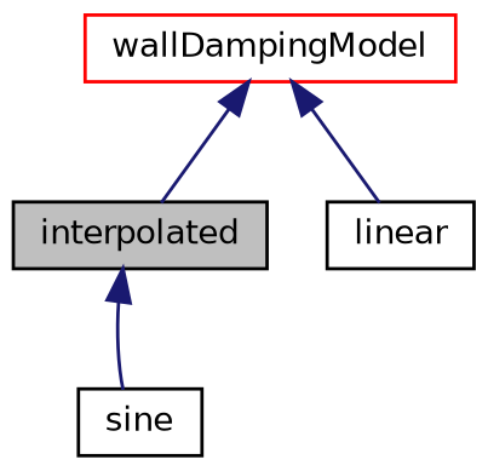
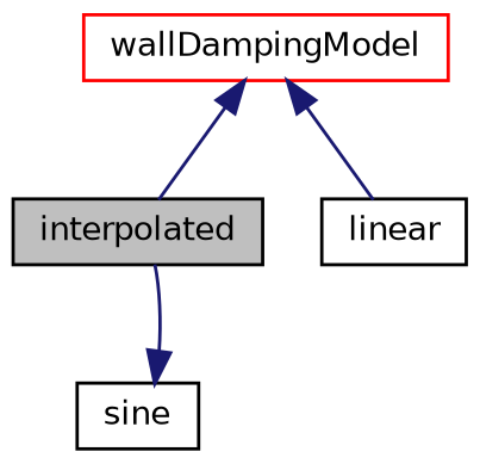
  digraph {
    node [color=black fontname=Helvetica fontsize=10 shape=record]
    edge [color=midnightblue dir=back fontname=Helvetica fontsize=10 labelfontname=Helvetica labelfontsize=10 style=solid]
    n1 [fillcolor=grey75 fontcolor=black height=0.2 label=interpolated style=filled width=0.4]
    n2 [height=0.2 label=sine width=0.4]
    n3 [height=0.2 label=linear width=0.4]
    n4 [color=red height=0.2 label=wallDampingModel width=0.4]
-   n1 -> n2
+   n2 -> n1
    n4 -> n1
    n4 -> n3
  }
